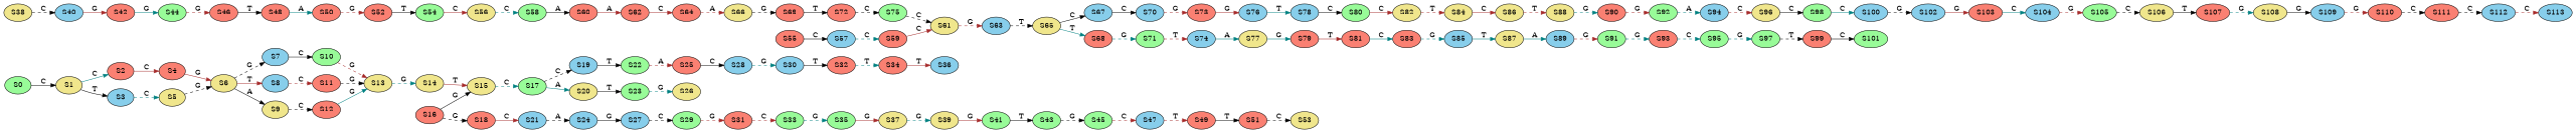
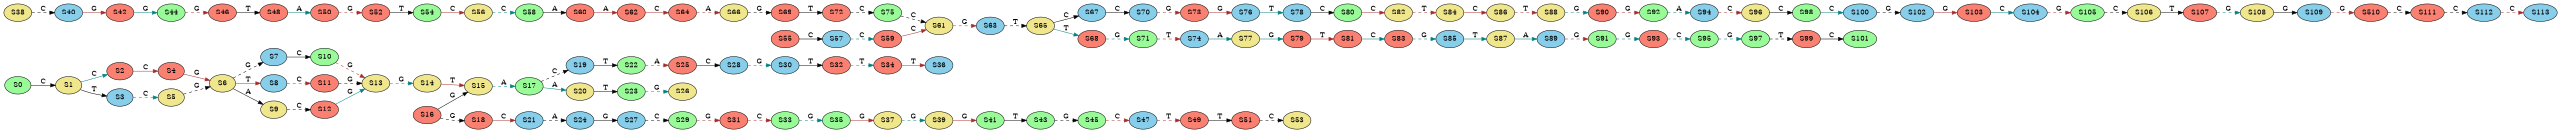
  strict digraph {
    rankdir=LR
    node [fillcolor=salmon style=filled]
    edge [color=black style=dashed]
    S0 [fillcolor=palegreen]
    S1 [fillcolor=khaki]
    S2
    S3 [fillcolor=skyblue]
    S4
    S5 [fillcolor=khaki]
    S6 [fillcolor=khaki]
    S7 [fillcolor=skyblue]
    S8 [fillcolor=skyblue]
    S9 [fillcolor=khaki]
    S10 [fillcolor=palegreen]
    S11
    S12
    S13 [fillcolor=khaki]
    S14 [fillcolor=khaki]
    S15 [fillcolor=khaki]
    S17 [fillcolor=palegreen]
    S16
    S18
    S19 [fillcolor=skyblue]
    S20 [fillcolor=khaki]
    S21 [fillcolor=skyblue]
    S22 [fillcolor=palegreen]
    S23 [fillcolor=palegreen]
    S24 [fillcolor=skyblue]
    S25
    S26 [fillcolor=khaki]
    S27 [fillcolor=skyblue]
    S28 [fillcolor=skyblue]
    S29 [fillcolor=palegreen]
    S30 [fillcolor=skyblue]
    S31
    S32
    S33 [fillcolor=palegreen]
    S34
    S35 [fillcolor=palegreen]
    S36 [fillcolor=skyblue]
    S37 [fillcolor=khaki]
    S39 [fillcolor=khaki]
    S38 [fillcolor=khaki]
    S40 [fillcolor=skyblue]
    S41 [fillcolor=palegreen]
    S42
    S43 [fillcolor=palegreen]
    S44 [fillcolor=palegreen]
    S45 [fillcolor=palegreen]
    S46
    S47 [fillcolor=skyblue]
    S48
    S49
    S50
    S51
    S52
    S53 [fillcolor=khaki]
    S54 [fillcolor=palegreen]
    S56 [fillcolor=khaki]
    S57 [fillcolor=skyblue]
    S55
    S58 [fillcolor=palegreen]
    S59
    S60
    S61 [fillcolor=khaki]
    S62
    S63 [fillcolor=skyblue]
    S64
    S65 [fillcolor=khaki]
    S66 [fillcolor=khaki]
    S67 [fillcolor=skyblue]
    S68
    S69
    S70 [fillcolor=skyblue]
    S71 [fillcolor=palegreen]
    S72
    S73
    S74 [fillcolor=skyblue]
    S75 [fillcolor=palegreen]
    S76 [fillcolor=skyblue]
    S77 [fillcolor=khaki]
    S78 [fillcolor=skyblue]
    S79
    S80 [fillcolor=palegreen]
    S81
    S82 [fillcolor=khaki]
    S83
    S84 [fillcolor=khaki]
    S85 [fillcolor=skyblue]
    S86 [fillcolor=khaki]
    S87 [fillcolor=khaki]
    S88 [fillcolor=khaki]
    S89 [fillcolor=skyblue]
    S90
    S91 [fillcolor=palegreen]
    S92 [fillcolor=palegreen]
    S93
    S94 [fillcolor=skyblue]
    S95 [fillcolor=palegreen]
    S96 [fillcolor=khaki]
    S97 [fillcolor=palegreen]
    S98 [fillcolor=palegreen]
    S99
    S100 [fillcolor=skyblue]
    S101 [fillcolor=palegreen]
    S102 [fillcolor=skyblue]
    S103
    S104 [fillcolor=skyblue]
    S105 [fillcolor=palegreen]
    S106 [fillcolor=khaki]
    S107
    S108 [fillcolor=khaki]
    S109 [fillcolor=skyblue]
-   S110
+   S110 [label=S510]
    S111
    S112 [fillcolor=skyblue]
    S113 [fillcolor=skyblue]
    S0 -> S1 [label=C style=solid]
    S1 -> S2 [color=teal label=C style=solid]
    S1 -> S3 [label=T style=solid]
    S2 -> S4 [color=brown label=C style=solid]
    S3 -> S5 [color=teal label=C]
    S4 -> S6 [color=brown label=G style=solid]
    S5 -> S6 [label=G]
    S6 -> S7 [label=G]
    S6 -> S8 [color=brown label=T style=solid]
    S6 -> S9 [label=A style=solid]
    S7 -> S10 [label=C style=solid]
    S8 -> S11 [color=brown label=C]
    S9 -> S12 [label=C]
    S10 -> S13 [color=brown label=G]
    S11 -> S13 [label=G]
    S12 -> S13 [color=teal label=G style=solid]
    S13 -> S14 [color=teal label=G]
    S14 -> S15 [color=brown label=T style=solid]
-   S15 -> S17 [color=teal label=C]
+   S15 -> S17 [color=teal label=A]
    S17 -> S19 [label=C]
    S17 -> S20 [color=teal label=A style=solid]
    S16 -> S15 [label=G style=solid]
    S16 -> S18 [label=G]
    S18 -> S21 [color=brown label=C style=solid]
    S19 -> S22 [label=T style=solid]
    S20 -> S23 [label=T style=solid]
    S21 -> S24 [label=A]
    S22 -> S25 [color=brown label=A]
    S23 -> S26 [color=teal label=G]
    S24 -> S27 [label=G style=solid]
    S25 -> S28 [label=C style=solid]
    S27 -> S29 [label=C]
    S28 -> S30 [color=teal label=G]
    S29 -> S31 [color=brown label=G]
    S30 -> S32 [label=T style=solid]
    S31 -> S33 [color=brown label=C]
    S32 -> S34 [color=teal label=T]
    S33 -> S35 [color=teal label=G]
    S34 -> S36 [color=brown label=T style=solid]
    S35 -> S37 [color=brown label=G style=solid]
    S37 -> S39 [color=teal label=G]
    S39 -> S41 [color=brown label=G style=solid]
    S38 -> S40 [label=C]
    S40 -> S42 [color=brown label=G style=solid]
    S41 -> S43 [label=T style=solid]
    S42 -> S44 [color=teal label=G style=solid]
    S43 -> S45 [label=G]
    S44 -> S46 [color=brown label=G]
    S45 -> S47 [color=brown label=C]
    S46 -> S48 [label=T style=solid]
    S47 -> S49 [color=brown label=T]
    S48 -> S50 [color=teal label=A style=solid]
    S49 -> S51 [label=T style=solid]
    S50 -> S52 [color=brown label=G]
    S51 -> S53 [label=C]
    S52 -> S54 [label=T style=solid]
    S54 -> S56 [color=brown label=C style=solid]
    S56 -> S58 [color=teal label=C]
    S57 -> S59 [color=teal label=C]
    S55 -> S57 [label=C style=solid]
    S58 -> S60 [label=A style=solid]
    S59 -> S61 [color=brown label=C style=solid]
    S60 -> S62 [color=brown label=A style=solid]
    S61 -> S63 [color=brown label=G]
    S62 -> S64 [color=brown label=C style=solid]
    S63 -> S65 [label=T]
    S64 -> S66 [color=brown label=A]
    S65 -> S67 [label=C style=solid]
    S65 -> S68 [color=teal label=T style=solid]
    S66 -> S69 [label=G]
    S67 -> S70 [label=C style=solid]
    S68 -> S71 [color=teal label=G]
    S69 -> S72 [label=T style=solid]
    S70 -> S73 [color=brown label=G]
    S71 -> S74 [color=brown label=T]
    S72 -> S75 [label=C]
    S73 -> S76 [color=brown label=G style=solid]
    S74 -> S77 [color=teal label=A style=solid]
    S75 -> S61 [label=C]
    S76 -> S78 [color=teal label=T style=solid]
    S77 -> S79 [color=teal label=G style=solid]
    S78 -> S80 [label=C style=solid]
    S79 -> S81 [color=brown label=T style=solid]
    S80 -> S82 [color=brown label=C style=solid]
    S81 -> S83 [color=teal label=C style=solid]
    S82 -> S84 [color=brown label=T]
    S83 -> S85 [color=teal label=G]
    S84 -> S86 [color=brown label=C style=solid]
    S85 -> S87 [color=teal label=T style=solid]
    S86 -> S88 [color=brown label=T]
    S87 -> S89 [color=teal label=A style=solid]
    S88 -> S90 [color=teal label=G]
    S89 -> S91 [color=brown label=G]
    S90 -> S92 [color=brown label=G]
    S91 -> S93 [color=teal label=G]
    S92 -> S94 [color=teal label=A]
    S93 -> S95 [color=teal label=C]
    S94 -> S96 [color=brown label=C]
    S95 -> S97 [color=teal label=G]
    S96 -> S98 [label=C style=solid]
    S97 -> S99 [label=T]
    S98 -> S100 [color=teal label=C style=solid]
    S99 -> S101 [label=C style=solid]
    S100 -> S102 [label=G]
    S102 -> S103 [color=brown label=G style=solid]
    S103 -> S104 [color=teal label=C style=solid]
    S104 -> S105 [color=brown label=G]
    S105 -> S106 [label=C]
    S106 -> S107 [label=T style=solid]
    S107 -> S108 [color=teal label=G]
    S108 -> S109 [label=G style=solid]
    S109 -> S110 [color=brown label=G]
    S110 -> S111 [label=C]
    S111 -> S112 [label=C]
    S112 -> S113 [color=brown label=C]
  }
